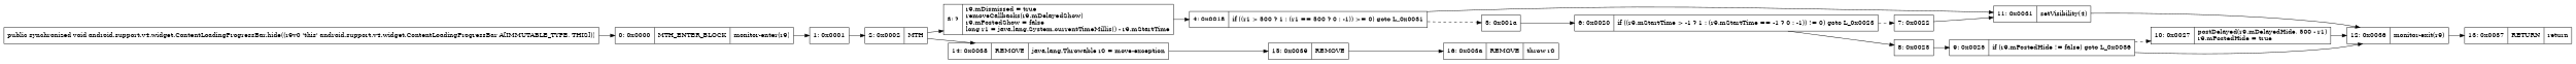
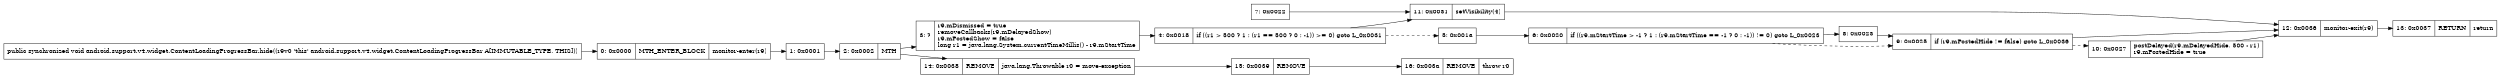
  digraph {
    rankdir=LR
    node [shape=record]
    n1 [label="{0\:\ 0x0000|MTH_ENTER_BLOCK\l|monitor\-enter(r9)\l}"]
    n2 [label="{1\:\ 0x0001}"]
    n3 [label="{2\:\ 0x0002|MTH\l}"]
    n4 [label="{3\:\ ?|r9.mDismissed = true\lremoveCallbacks(r9.mDelayedShow)\lr9.mPostedShow = false\llong r1 = java.lang.System.currentTimeMillis() \- r9.mStartTime\l}"]
    n5 [label="{14\:\ 0x0038|REMOVE\l|java.lang.Throwable r0 = move\-exception\l}"]
    n6 [label="{4\:\ 0x0018|if ((r1 \> 500 ? 1 : (r1 == 500 ? 0 : \-1)) \>= 0) goto L_0x0031\l}"]
    n7 [label="{15\:\ 0x0039|REMOVE\l}"]
    n8 [label="{5\:\ 0x001a}"]
    n9 [label="{11\:\ 0x0031|setVisibility(4)\l}"]
    n10 [label="{6\:\ 0x0020|if ((r9.mStartTime \> \-1 ? 1 : (r9.mStartTime == \-1 ? 0 : \-1)) != 0) goto L_0x0023\l}"]
    n11 [label="{12\:\ 0x0036|monitor\-exit(r9)\l}"]
    n12 [label="{7\:\ 0x0022}"]
    n13 [label="{8\:\ 0x0023}"]
    n14 [label="{9\:\ 0x0025|if (r9.mPostedHide != false) goto L_0x0036\l}"]
    n15 [label="{10\:\ 0x0027|postDelayed(r9.mDelayedHide, 500 \- r1)\lr9.mPostedHide = true\l}"]
    n16 [label="{13\:\ 0x0037|RETURN\l|return\l}"]
    n17 [label="{16\:\ 0x003a|REMOVE\l|throw r0\l}"]
    n18 [label="{public synchronized void android.support.v4.widget.ContentLoadingProgressBar.hide((r9v0 'this' android.support.v4.widget.ContentLoadingProgressBar A[IMMUTABLE_TYPE, THIS])) }"]
    n1 -> n2
    n2 -> n3
    n3 -> n4
    n3 -> n5
    n4 -> n6
    n5 -> n7
    n6 -> n8 [style=dashed]
    n6 -> n9
    n7 -> n17
    n8 -> n10
    n9 -> n11
-   n10 -> n12 [style=dashed]
+   n10 -> n14 [style=dashed]
    n10 -> n13
    n11 -> n16
    n12 -> n9
    n13 -> n14
    n14 -> n11
    n14 -> n15 [style=dashed]
    n15 -> n11
    n18 -> n1
  }
